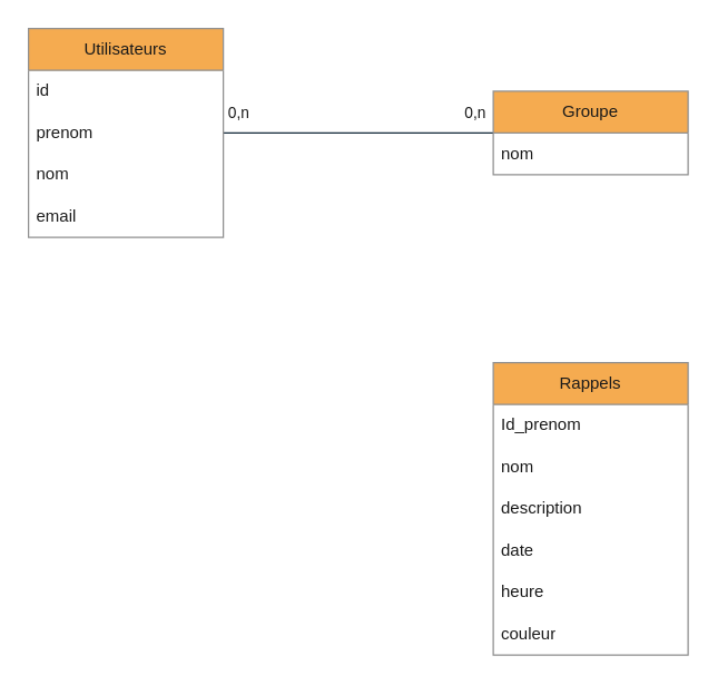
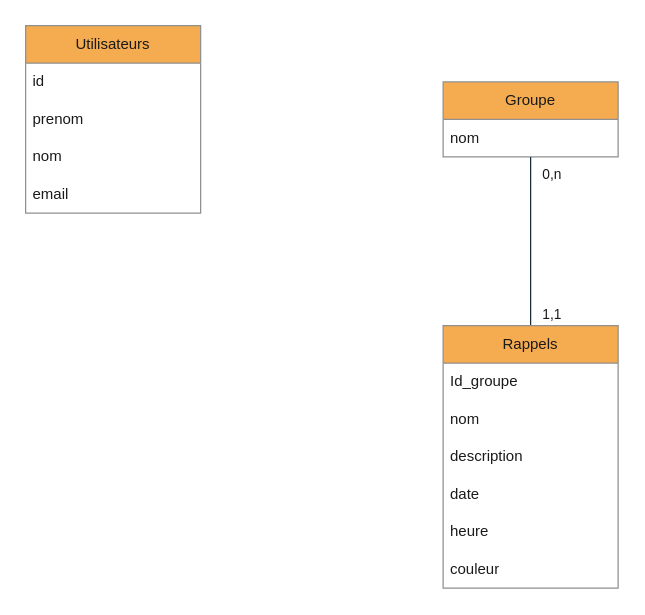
  <mxCell id="0" />
  <mxCell id="1" parent="0" />
- <mxCell id="2" style="edgeStyle=orthogonalEdgeStyle;rounded=0;orthogonalLoop=1;jettySize=auto;html=1;strokeColor=#182E3E;fontColor=#1A1A1A;endArrow=none;endFill=0;" edge="1" parent="1" source="5" target="10"><mxGeometry relative="1" as="geometry" /></mxCell>
- <mxCell id="3" value="0,n" style="edgeLabel;html=1;align=center;verticalAlign=middle;resizable=0;points=[];fontSize=11;fontFamily=Helvetica;fontColor=#1A1A1A;" vertex="1" connectable="0" parent="2"><mxGeometry x="0.73" y="-1" relative="1" as="geometry"><mxPoint x="12" y="-16" as="offset" /></mxGeometry></mxCell>
- <mxCell id="4" value="0,n" style="edgeLabel;html=1;align=center;verticalAlign=middle;resizable=0;points=[];fontSize=11;fontFamily=Helvetica;fontColor=#1A1A1A;" vertex="1" connectable="0" parent="2"><mxGeometry x="-0.827" y="1" relative="1" as="geometry"><mxPoint x="-7" y="-14" as="offset" /></mxGeometry></mxCell>
  <mxCell id="5" value="Utilisateurs" style="swimlane;fontStyle=0;childLayout=stackLayout;horizontal=1;startSize=30;horizontalStack=0;resizeParent=1;resizeParentMax=0;resizeLast=0;collapsible=1;marginBottom=0;whiteSpace=wrap;html=1;labelBackgroundColor=none;fillColor=#F5AB50;strokeColor=#909090;fontColor=#1A1A1A;" vertex="1" parent="1"><mxGeometry x="20" y="20" width="140" height="150" as="geometry" /></mxCell>
  <mxCell id="6" value="id" style="text;strokeColor=none;fillColor=none;align=left;verticalAlign=middle;spacingLeft=4;spacingRight=4;overflow=hidden;points=[[0,0.5],[1,0.5]];portConstraint=eastwest;rotatable=0;whiteSpace=wrap;html=1;labelBackgroundColor=none;fontColor=#1A1A1A;" vertex="1" parent="5"><mxGeometry y="30" width="140" height="30" as="geometry" /></mxCell>
  <mxCell id="7" value="prenom" style="text;strokeColor=none;fillColor=none;align=left;verticalAlign=middle;spacingLeft=4;spacingRight=4;overflow=hidden;points=[[0,0.5],[1,0.5]];portConstraint=eastwest;rotatable=0;whiteSpace=wrap;html=1;labelBackgroundColor=none;fontColor=#1A1A1A;" vertex="1" parent="5"><mxGeometry y="60" width="140" height="30" as="geometry" /></mxCell>
  <mxCell id="8" value="nom&lt;br&gt;" style="text;strokeColor=none;fillColor=none;align=left;verticalAlign=middle;spacingLeft=4;spacingRight=4;overflow=hidden;points=[[0,0.5],[1,0.5]];portConstraint=eastwest;rotatable=0;whiteSpace=wrap;html=1;labelBackgroundColor=none;fontColor=#1A1A1A;" vertex="1" parent="5"><mxGeometry y="90" width="140" height="30" as="geometry" /></mxCell>
  <mxCell id="9" value="email" style="text;strokeColor=none;fillColor=none;align=left;verticalAlign=middle;spacingLeft=4;spacingRight=4;overflow=hidden;points=[[0,0.5],[1,0.5]];portConstraint=eastwest;rotatable=0;whiteSpace=wrap;html=1;labelBackgroundColor=none;fontColor=#1A1A1A;" vertex="1" parent="5"><mxGeometry y="120" width="140" height="30" as="geometry" /></mxCell>
  <mxCell id="10" value="Groupe" style="swimlane;fontStyle=0;childLayout=stackLayout;horizontal=1;startSize=30;horizontalStack=0;resizeParent=1;resizeParentMax=0;resizeLast=0;collapsible=1;marginBottom=0;whiteSpace=wrap;html=1;labelBackgroundColor=none;fillColor=#F5AB50;strokeColor=#909090;fontColor=#1A1A1A;" vertex="1" parent="1"><mxGeometry x="354" y="65" width="140" height="60" as="geometry" /></mxCell>
  <mxCell id="11" value="nom" style="text;strokeColor=none;fillColor=none;align=left;verticalAlign=middle;spacingLeft=4;spacingRight=4;overflow=hidden;points=[[0,0.5],[1,0.5]];portConstraint=eastwest;rotatable=0;whiteSpace=wrap;html=1;labelBackgroundColor=none;fontColor=#1A1A1A;" vertex="1" parent="10"><mxGeometry y="30" width="140" height="30" as="geometry" /></mxCell>
+ <mxCell id="12" style="edgeStyle=orthogonalEdgeStyle;rounded=0;orthogonalLoop=1;jettySize=auto;html=1;strokeColor=#182E3E;fontColor=#1A1A1A;endArrow=none;endFill=0;" edge="1" parent="1" source="15" target="10"><mxGeometry relative="1" as="geometry" /></mxCell>
+ <mxCell id="13" value="1,1" style="edgeLabel;html=1;align=center;verticalAlign=middle;resizable=0;points=[];fontSize=11;fontFamily=Helvetica;fontColor=#1A1A1A;" vertex="1" connectable="0" parent="12"><mxGeometry x="-0.722" y="-4" relative="1" as="geometry"><mxPoint x="12" y="9" as="offset" /></mxGeometry></mxCell>
+ <mxCell id="14" value="0,n" style="edgeLabel;html=1;align=center;verticalAlign=middle;resizable=0;points=[];fontSize=11;fontFamily=Helvetica;fontColor=#1A1A1A;" vertex="1" connectable="0" parent="12"><mxGeometry x="0.804" y="-1" relative="1" as="geometry"><mxPoint x="15" as="offset" /></mxGeometry></mxCell>
  <mxCell id="15" value="Rappels" style="swimlane;fontStyle=0;childLayout=stackLayout;horizontal=1;startSize=30;horizontalStack=0;resizeParent=1;resizeParentMax=0;resizeLast=0;collapsible=1;marginBottom=0;whiteSpace=wrap;html=1;labelBackgroundColor=none;fillColor=#F5AB50;strokeColor=#909090;fontColor=#1A1A1A;" vertex="1" parent="1"><mxGeometry x="354" y="260" width="140" height="210" as="geometry" /></mxCell>
- <mxCell id="16" value="Id_prenom" style="text;strokeColor=none;fillColor=none;align=left;verticalAlign=middle;spacingLeft=4;spacingRight=4;overflow=hidden;points=[[0,0.5],[1,0.5]];portConstraint=eastwest;rotatable=0;whiteSpace=wrap;html=1;labelBackgroundColor=none;fontColor=#1A1A1A;" vertex="1" parent="15"><mxGeometry y="30" width="140" height="30" as="geometry" /></mxCell>
+ <mxCell id="16" value="Id_groupe" style="text;strokeColor=none;fillColor=none;align=left;verticalAlign=middle;spacingLeft=4;spacingRight=4;overflow=hidden;points=[[0,0.5],[1,0.5]];portConstraint=eastwest;rotatable=0;whiteSpace=wrap;html=1;labelBackgroundColor=none;fontColor=#1A1A1A;" vertex="1" parent="15"><mxGeometry y="30" width="140" height="30" as="geometry" /></mxCell>
  <mxCell id="17" value="nom" style="text;strokeColor=none;fillColor=none;align=left;verticalAlign=middle;spacingLeft=4;spacingRight=4;overflow=hidden;points=[[0,0.5],[1,0.5]];portConstraint=eastwest;rotatable=0;whiteSpace=wrap;html=1;labelBackgroundColor=none;fontColor=#1A1A1A;" vertex="1" parent="15"><mxGeometry y="60" width="140" height="30" as="geometry" /></mxCell>
  <mxCell id="18" value="description" style="text;strokeColor=none;fillColor=none;align=left;verticalAlign=middle;spacingLeft=4;spacingRight=4;overflow=hidden;points=[[0,0.5],[1,0.5]];portConstraint=eastwest;rotatable=0;whiteSpace=wrap;html=1;labelBackgroundColor=none;fontColor=#1A1A1A;" vertex="1" parent="15"><mxGeometry y="90" width="140" height="30" as="geometry" /></mxCell>
  <mxCell id="19" value="date" style="text;strokeColor=none;fillColor=none;align=left;verticalAlign=middle;spacingLeft=4;spacingRight=4;overflow=hidden;points=[[0,0.5],[1,0.5]];portConstraint=eastwest;rotatable=0;whiteSpace=wrap;html=1;labelBackgroundColor=none;fontColor=#1A1A1A;" vertex="1" parent="15"><mxGeometry y="120" width="140" height="30" as="geometry" /></mxCell>
  <mxCell id="20" value="heure" style="text;strokeColor=none;fillColor=none;align=left;verticalAlign=middle;spacingLeft=4;spacingRight=4;overflow=hidden;points=[[0,0.5],[1,0.5]];portConstraint=eastwest;rotatable=0;whiteSpace=wrap;html=1;labelBackgroundColor=none;fontColor=#1A1A1A;" vertex="1" parent="15"><mxGeometry y="150" width="140" height="30" as="geometry" /></mxCell>
  <mxCell id="21" value="couleur" style="text;strokeColor=none;fillColor=none;align=left;verticalAlign=middle;spacingLeft=4;spacingRight=4;overflow=hidden;points=[[0,0.5],[1,0.5]];portConstraint=eastwest;rotatable=0;whiteSpace=wrap;html=1;labelBackgroundColor=none;fontColor=#1A1A1A;" vertex="1" parent="15"><mxGeometry y="180" width="140" height="30" as="geometry" /></mxCell>
